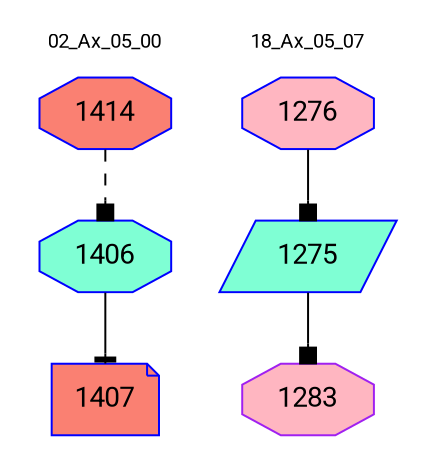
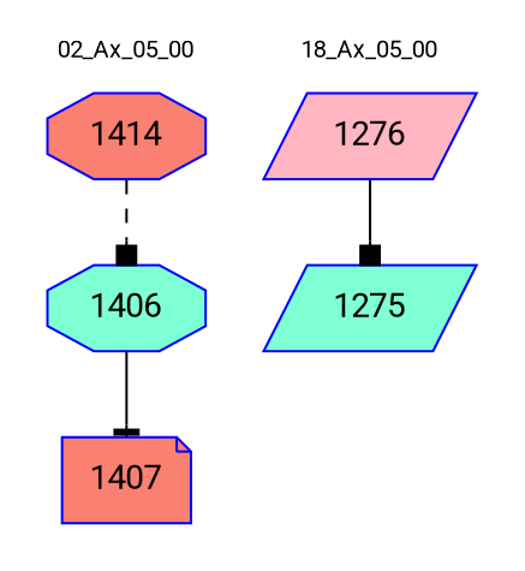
  digraph {
    fontname=Roboto
    node [color=blue fillcolor=aquamarine fontname=Roboto shape=octagon style=filled]
    edge [arrowhead=box color=black fontname=Roboto style=solid]
    n1 [label=1406]
    n2 [fillcolor=salmon label=1407 shape=note]
    n3 [fillcolor=salmon label=1414]
    n4 [label=1275 shape=parallelogram]
-   n5 [color=purple fillcolor=lightpink label=1283]
-   n6 [fillcolor=lightpink label=1276]
+   n6 [fillcolor=lightpink label=1276 shape=parallelogram]
    subgraph cluster_1 {
      color=white
      fontsize=10
      label="02_Ax_05_00"
      n1
      n2
      n3
    }
    subgraph cluster_2 {
      color=white
      fontsize=10
-     label="18_Ax_05_07"
+     label="18_Ax_05_00"
      n4
-     n5
      n6
    }
    n1 -> n2 [arrowhead=tee]
    n3 -> n1 [style=dashed]
-   n4 -> n5
    n6 -> n4
  }
